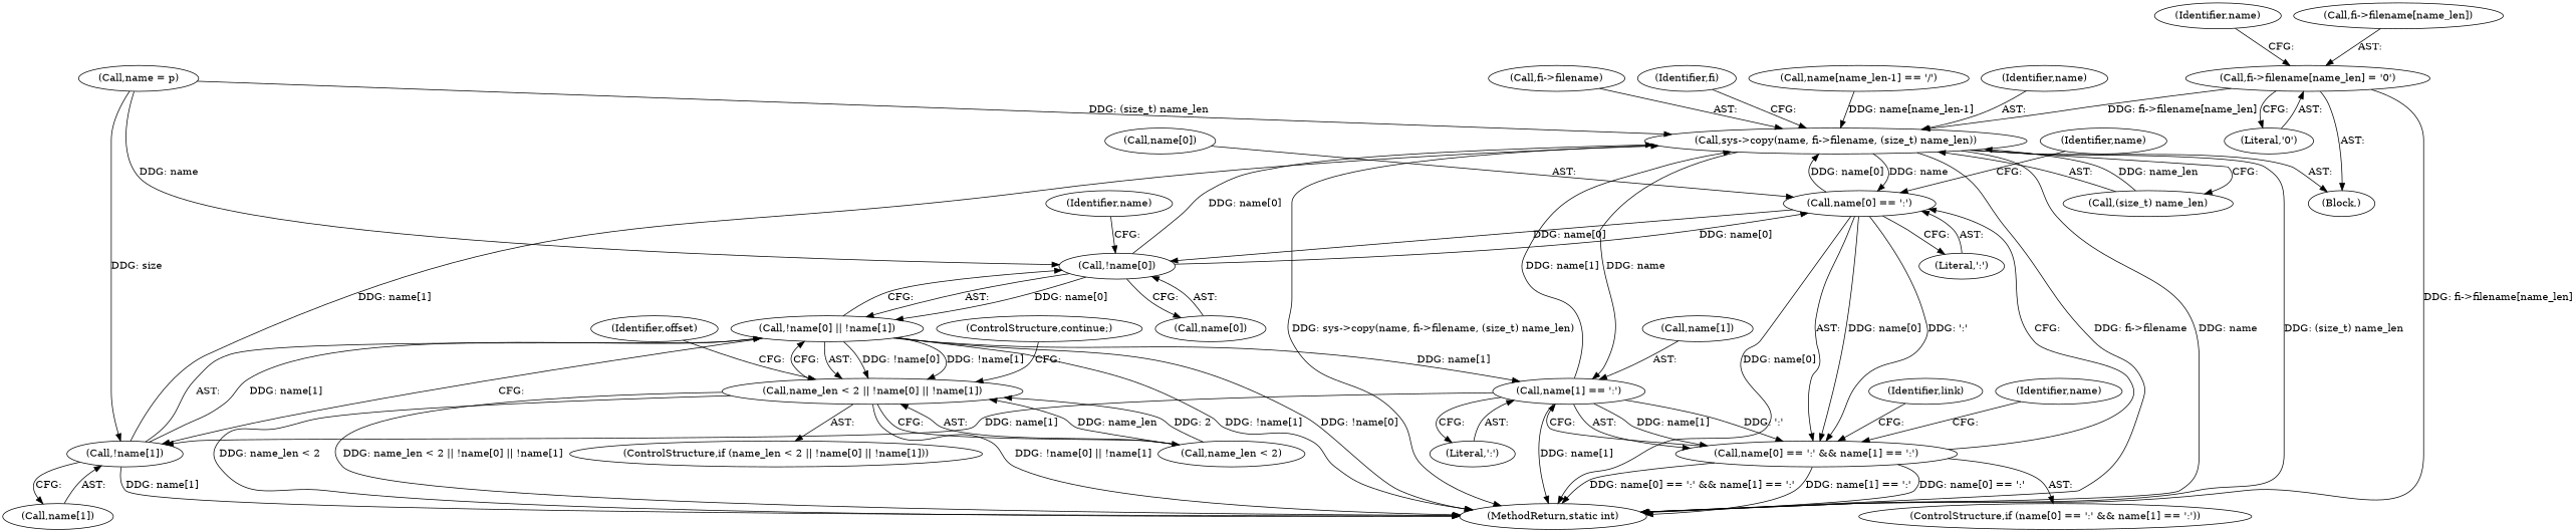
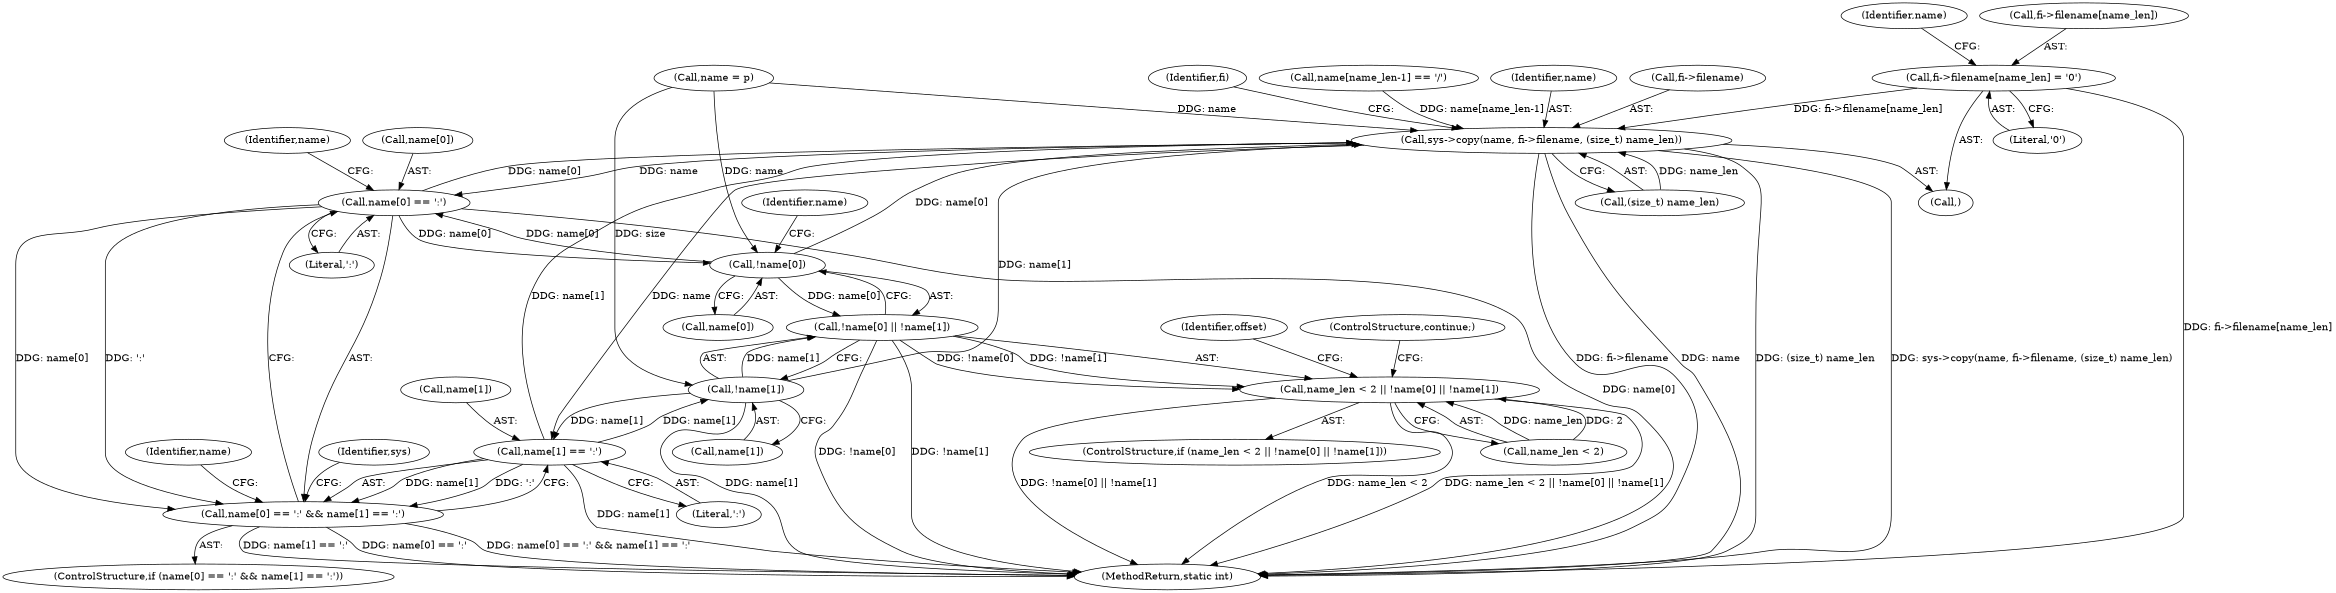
  digraph {
    n1 [label="(Call,fi->filename[name_len] = '\0')"]
    n2 [label="(Call,sys->copy(name, fi->filename, (size_t) name_len))"]
    n3 [label="(MethodReturn,static int)"]
    n4 [label="(Literal,'\0')"]
-   n5 [label="(Block,)"]
+   n5 [label="(Call,)"]
    n6 [label="(Call,name[0] == ':')"]
    n7 [label="(Call,name[1] == ':')"]
    n8 [label="(Call,(size_t) name_len)"]
    n9 [label="(Call,!name[0])"]
    n10 [label="(Call,name[0] == ':' && name[1] == ':')"]
    n11 [label="(Literal,':')"]
    n12 [label="(Call,!name[1])"]
    n13 [label="(Literal,':')"]
    n14 [label="(Call,!name[0] || !name[1])"]
    n15 [label="(Call,name[0])"]
    n16 [label="(ControlStructure,if (name[0] == ':' && name[1] == ':'))"]
    n17 [label="(Call,name_len < 2 || !name[0] || !name[1])"]
    n18 [label="(Call,name_len < 2)"]
    n19 [label="(ControlStructure,if (name_len < 2 || !name[0] || !name[1]))"]
    n20 [label="(Call,name[1])"]
    n21 [label="(Call,name[0])"]
    n22 [label="(Identifier,name)"]
    n23 [label="(Call,name[1])"]
    n24 [label="(Identifier,name)"]
    n25 [label="(Identifier,name)"]
    n26 [label="(Call,fi->filename)"]
    n27 [label="(Identifier,fi)"]
    n28 [label="(ControlStructure,continue;)"]
    n29 [label="(Call,name[name_len-1] == '/')"]
    n30 [label="(Identifier,name)"]
-   n31 [label="(Identifier,link)"]
+   n31 [label="(Identifier,sys)"]
    n32 [label="(Identifier,name)"]
    n33 [label="(Identifier,offset)"]
    n34 [label="(Call,name = p)"]
    n35 [label="(Call,fi->filename[name_len])"]
    n1 -> n2 [label="DDG: fi->filename[name_len]"]
    n1 -> n3 [label="DDG: fi->filename[name_len]"]
    n1 -> n4 [label="CFG: "]
    n1 -> n5 [label="AST: "]
    n2 -> n3 [label="DDG: sys->copy(name, fi->filename, (size_t) name_len)"]
    n2 -> n3 [label="DDG: name"]
    n2 -> n3 [label="DDG: fi->filename"]
    n2 -> n3 [label="DDG: (size_t) name_len"]
    n2 -> n5 [label="AST: "]
    n2 -> n6 [label="DDG: name"]
    n2 -> n7 [label="DDG: name"]
    n2 -> n8 [label="CFG: "]
    n4 -> n1 [label="AST: "]
    n6 -> n2 [label="DDG: name[0]"]
    n6 -> n3 [label="DDG: name[0]"]
    n6 -> n9 [label="DDG: name[0]"]
    n6 -> n10 [label="AST: "]
    n6 -> n10 [label="DDG: name[0]"]
    n6 -> n10 [label="DDG: ':'"]
    n6 -> n11 [label="CFG: "]
    n7 -> n2 [label="DDG: name[1]"]
    n7 -> n3 [label="DDG: name[1]"]
    n7 -> n10 [label="AST: "]
    n7 -> n10 [label="DDG: name[1]"]
    n7 -> n10 [label="DDG: ':'"]
    n7 -> n12 [label="DDG: name[1]"]
    n7 -> n13 [label="CFG: "]
    n8 -> n2 [label="AST: "]
    n8 -> n2 [label="DDG: name_len"]
    n9 -> n2 [label="DDG: name[0]"]
    n9 -> n6 [label="DDG: name[0]"]
    n9 -> n14 [label="AST: "]
    n9 -> n14 [label="DDG: name[0]"]
    n9 -> n15 [label="CFG: "]
    n10 -> n3 [label="DDG: name[0] == ':' && name[1] == ':'"]
    n10 -> n3 [label="DDG: name[1] == ':'"]
    n10 -> n3 [label="DDG: name[0] == ':'"]
    n10 -> n6 [label="CFG: "]
    n10 -> n7 [label="CFG: "]
    n10 -> n16 [label="AST: "]
    n11 -> n6 [label="AST: "]
    n12 -> n2 [label="DDG: name[1]"]
    n12 -> n3 [label="DDG: name[1]"]
-   n14 -> n7 [label="DDG: name[1]"]
+   n12 -> n7 [label="DDG: name[1]"]
    n12 -> n14 [label="AST: "]
    n12 -> n14 [label="DDG: name[1]"]
    n12 -> n20 [label="CFG: "]
    n13 -> n7 [label="AST: "]
    n14 -> n3 [label="DDG: !name[0]"]
    n14 -> n3 [label="DDG: !name[1]"]
    n14 -> n9 [label="CFG: "]
    n14 -> n12 [label="CFG: "]
    n14 -> n17 [label="AST: "]
    n14 -> n17 [label="DDG: !name[0]"]
    n14 -> n17 [label="DDG: !name[1]"]
    n15 -> n9 [label="AST: "]
    n17 -> n3 [label="DDG: name_len < 2"]
    n17 -> n3 [label="DDG: name_len < 2 || !name[0] || !name[1]"]
    n17 -> n3 [label="DDG: !name[0] || !name[1]"]
-   n17 -> n14 [label="CFG: "]
    n17 -> n18 [label="CFG: "]
    n17 -> n19 [label="AST: "]
    n18 -> n17 [label="AST: "]
    n18 -> n17 [label="DDG: name_len"]
    n18 -> n17 [label="DDG: 2"]
    n20 -> n12 [label="AST: "]
    n21 -> n6 [label="AST: "]
    n22 -> n1 [label="CFG: "]
    n23 -> n7 [label="AST: "]
    n24 -> n10 [label="CFG: "]
    n25 -> n9 [label="CFG: "]
    n26 -> n2 [label="AST: "]
    n27 -> n2 [label="CFG: "]
    n28 -> n17 [label="CFG: "]
    n29 -> n2 [label="DDG: name[name_len-1]"]
    n30 -> n2 [label="AST: "]
    n31 -> n10 [label="CFG: "]
    n32 -> n6 [label="CFG: "]
    n33 -> n17 [label="CFG: "]
-   n34 -> n2 [label="DDG: (size_t) name_len"]
+   n34 -> n2 [label="DDG: name"]
    n34 -> n9 [label="DDG: name"]
    n34 -> n12 [label="DDG: size"]
    n35 -> n1 [label="AST: "]
  }
